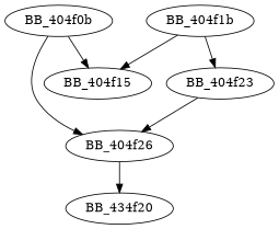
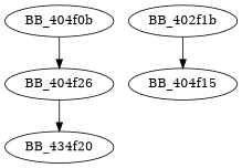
  digraph {
    BB_404f0b
    BB_404f15
    BB_404f26
    n4 [label=BB_434f20]
-   BB_404f1b
-   BB_404f23
-   BB_404f0b -> BB_404f15
+   BB_404f1b [label=BB_402f1b]
    BB_404f0b -> BB_404f26
    BB_404f26 -> n4
    BB_404f1b -> BB_404f15
-   BB_404f1b -> BB_404f23
-   BB_404f23 -> BB_404f26
  }
